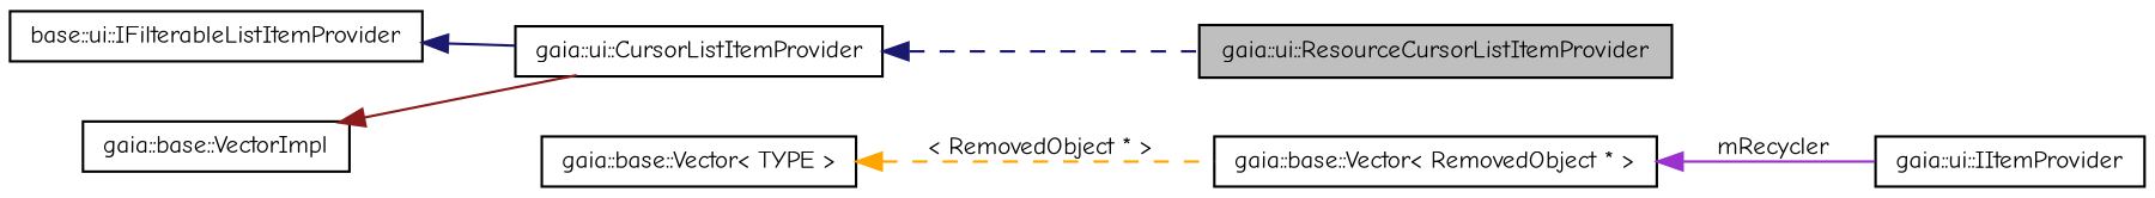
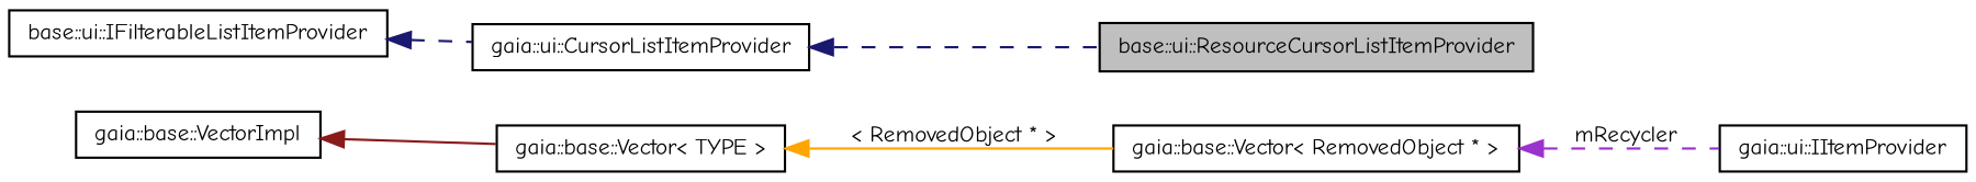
  digraph {
    fontname="Comic Neue"
    rankdir=LR
    node [color=black fillcolor=white fontname="Comic Neue" fontsize=10 shape=record style=filled]
    edge [color=midnightblue dir=back fontname="Comic Neue" fontsize=10 labelfontname=Helvetica labelfontsize=10 style=dashed]
-   n1 [fillcolor=grey75 fontcolor=black height=0.2 label="gaia::ui::ResourceCursorListItemProvider" width=0.4]
+   n1 [fillcolor=grey75 fontcolor=black height=0.2 label="base::ui::ResourceCursorListItemProvider" width=0.4]
    n2 [height=0.2 label="gaia::ui::CursorListItemProvider" width=0.4]
    n3 [height=0.2 label="base::ui::IFilterableListItemProvider" width=0.4]
    n4 [height=0.2 label="gaia::ui::IItemProvider" width=0.4]
    n5 [height=0.2 label="gaia::base::Vector\< RemovedObject * \>" width=0.4]
    n6 [height=0.2 label="gaia::base::VectorImpl" width=0.4]
    n7 [height=0.2 label="gaia::base::Vector\< TYPE \>" width=0.4]
    n2 -> n1
-   n3 -> n2 [style=solid]
-   n5 -> n4 [color=darkorchid3 label=mRecycler style=solid]
-   n6 -> n2 [color=firebrick4 style=solid]
-   n7 -> n5 [color=orange label="\< RemovedObject * \>"]
+   n3 -> n2
+   n5 -> n4 [color=darkorchid3 label=mRecycler]
+   n6 -> n7 [color=firebrick4 style=solid]
+   n7 -> n5 [color=orange label="\< RemovedObject * \>" style=solid]
  }
